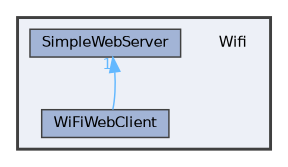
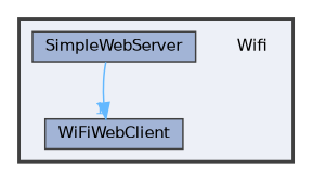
  digraph {
    compound=true
    node [fontname=Helvetica fontsize=10 shape=box color=grey25 fillcolor="#a2b4d6" style=filled]
    n1 [height=0.2 label=Wifi shape=plaintext width=0.4 color="" fillcolor="" style=""]
    n2 [height=0.2 label=SimpleWebServer width=0.4]
    n3 [height=0.2 label=WiFiWebClient width=0.4]
    subgraph cluster_1 {
      bgcolor="#edf0f7"
      fontname=Helvetica
      fontsize=10
      pencolor=grey25
      style="filled,bold"
      n1
      n2
      n3
    }
-   n3 -> n2 [color=steelblue1 fontcolor=steelblue1 fontname=Helvetica fontsize=10 headlabel=1 labeldistance=1.5 labelfontname=Helvetica labelfontsize=10]
+   n2 -> n3 [color=steelblue1 fontcolor=steelblue1 fontname=Helvetica fontsize=10 headlabel=1 labeldistance=1.5 labelfontname=Helvetica labelfontsize=10]
  }
